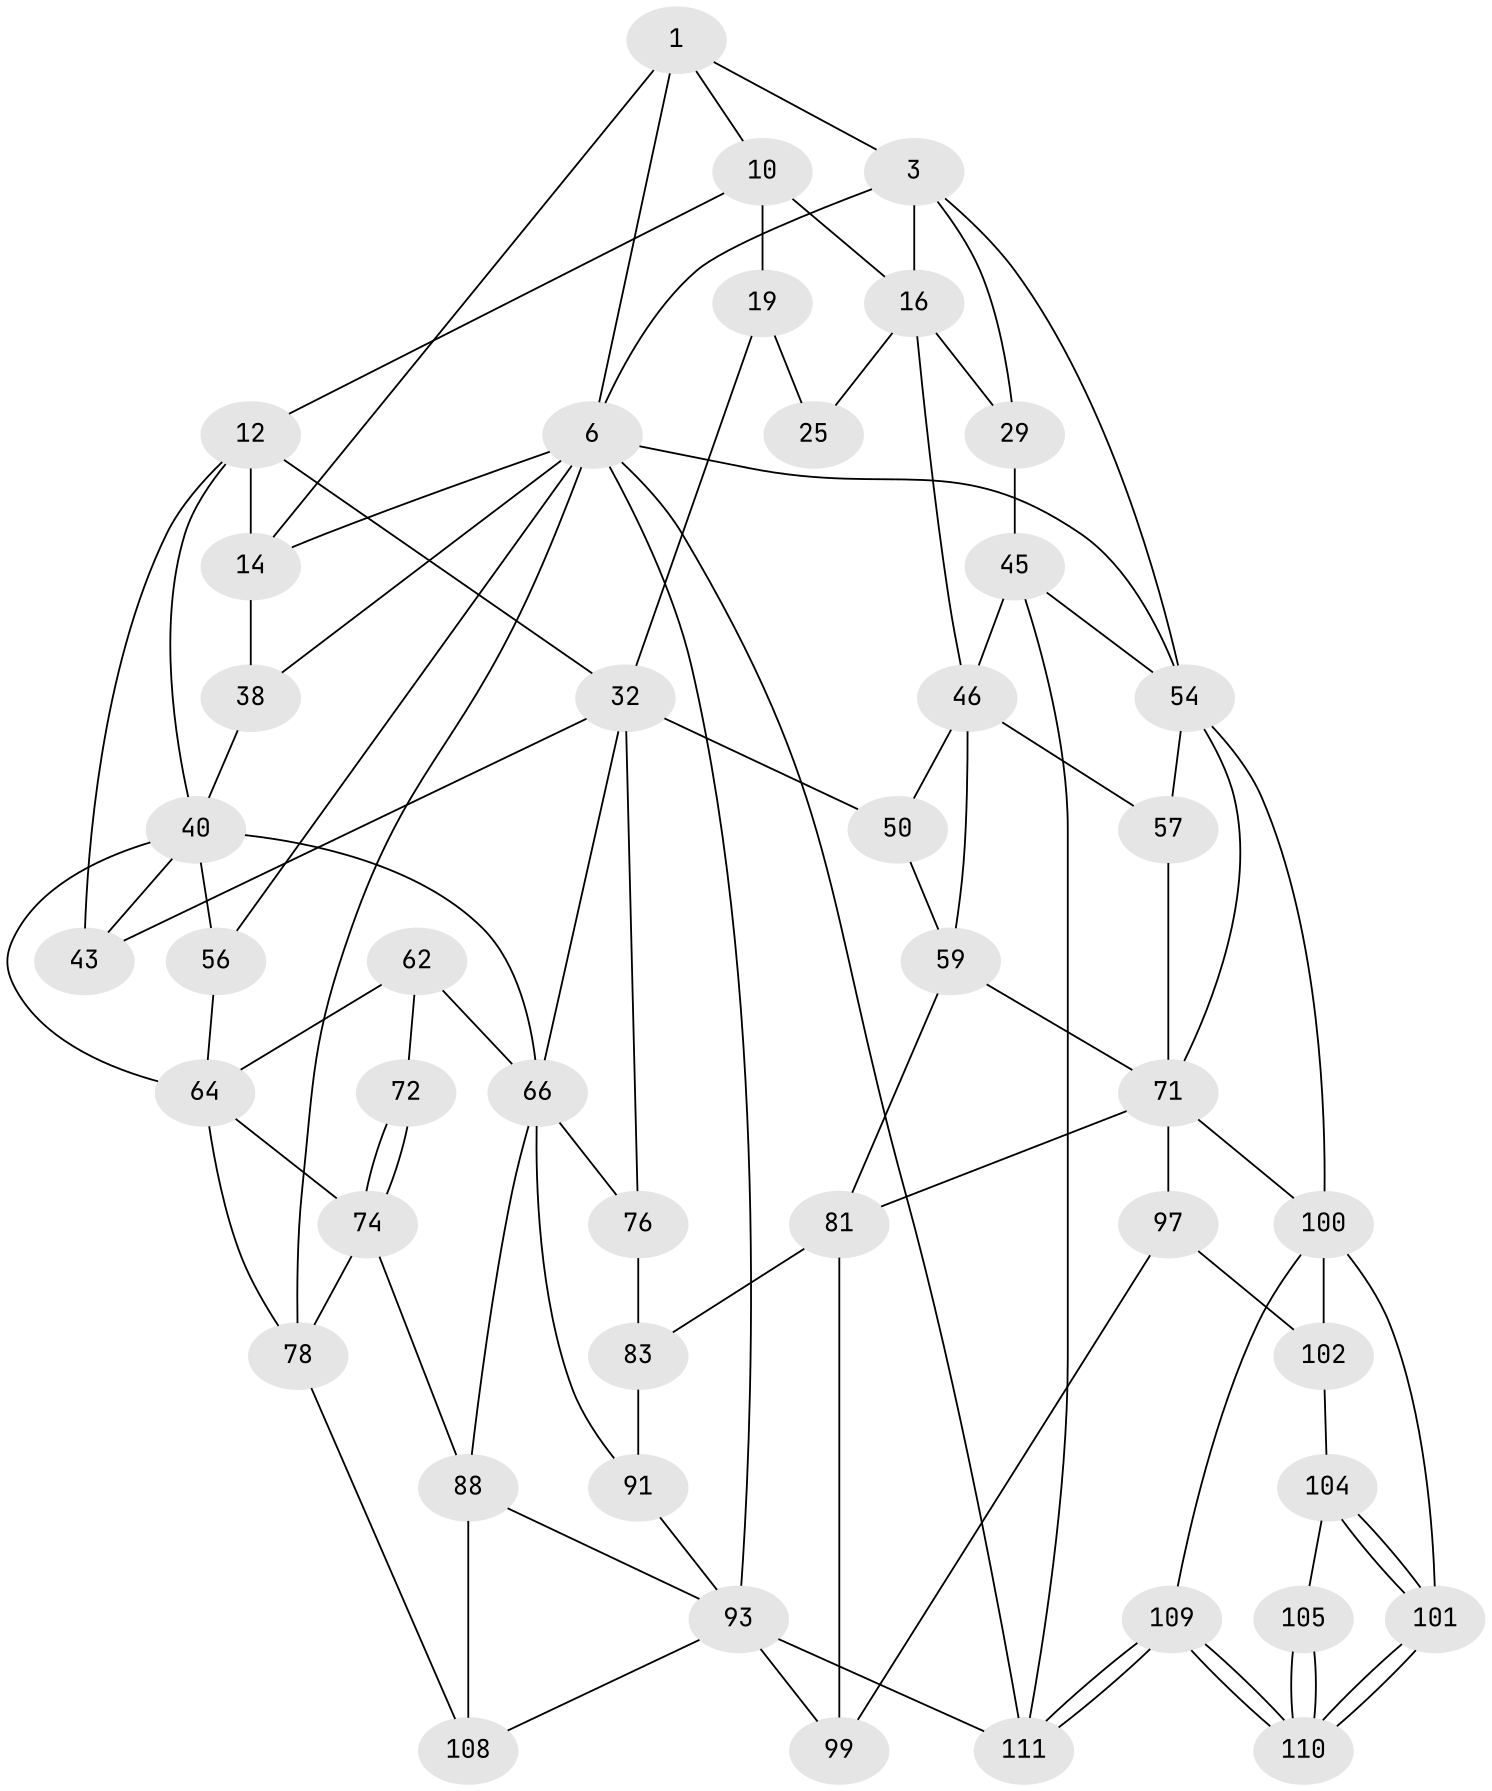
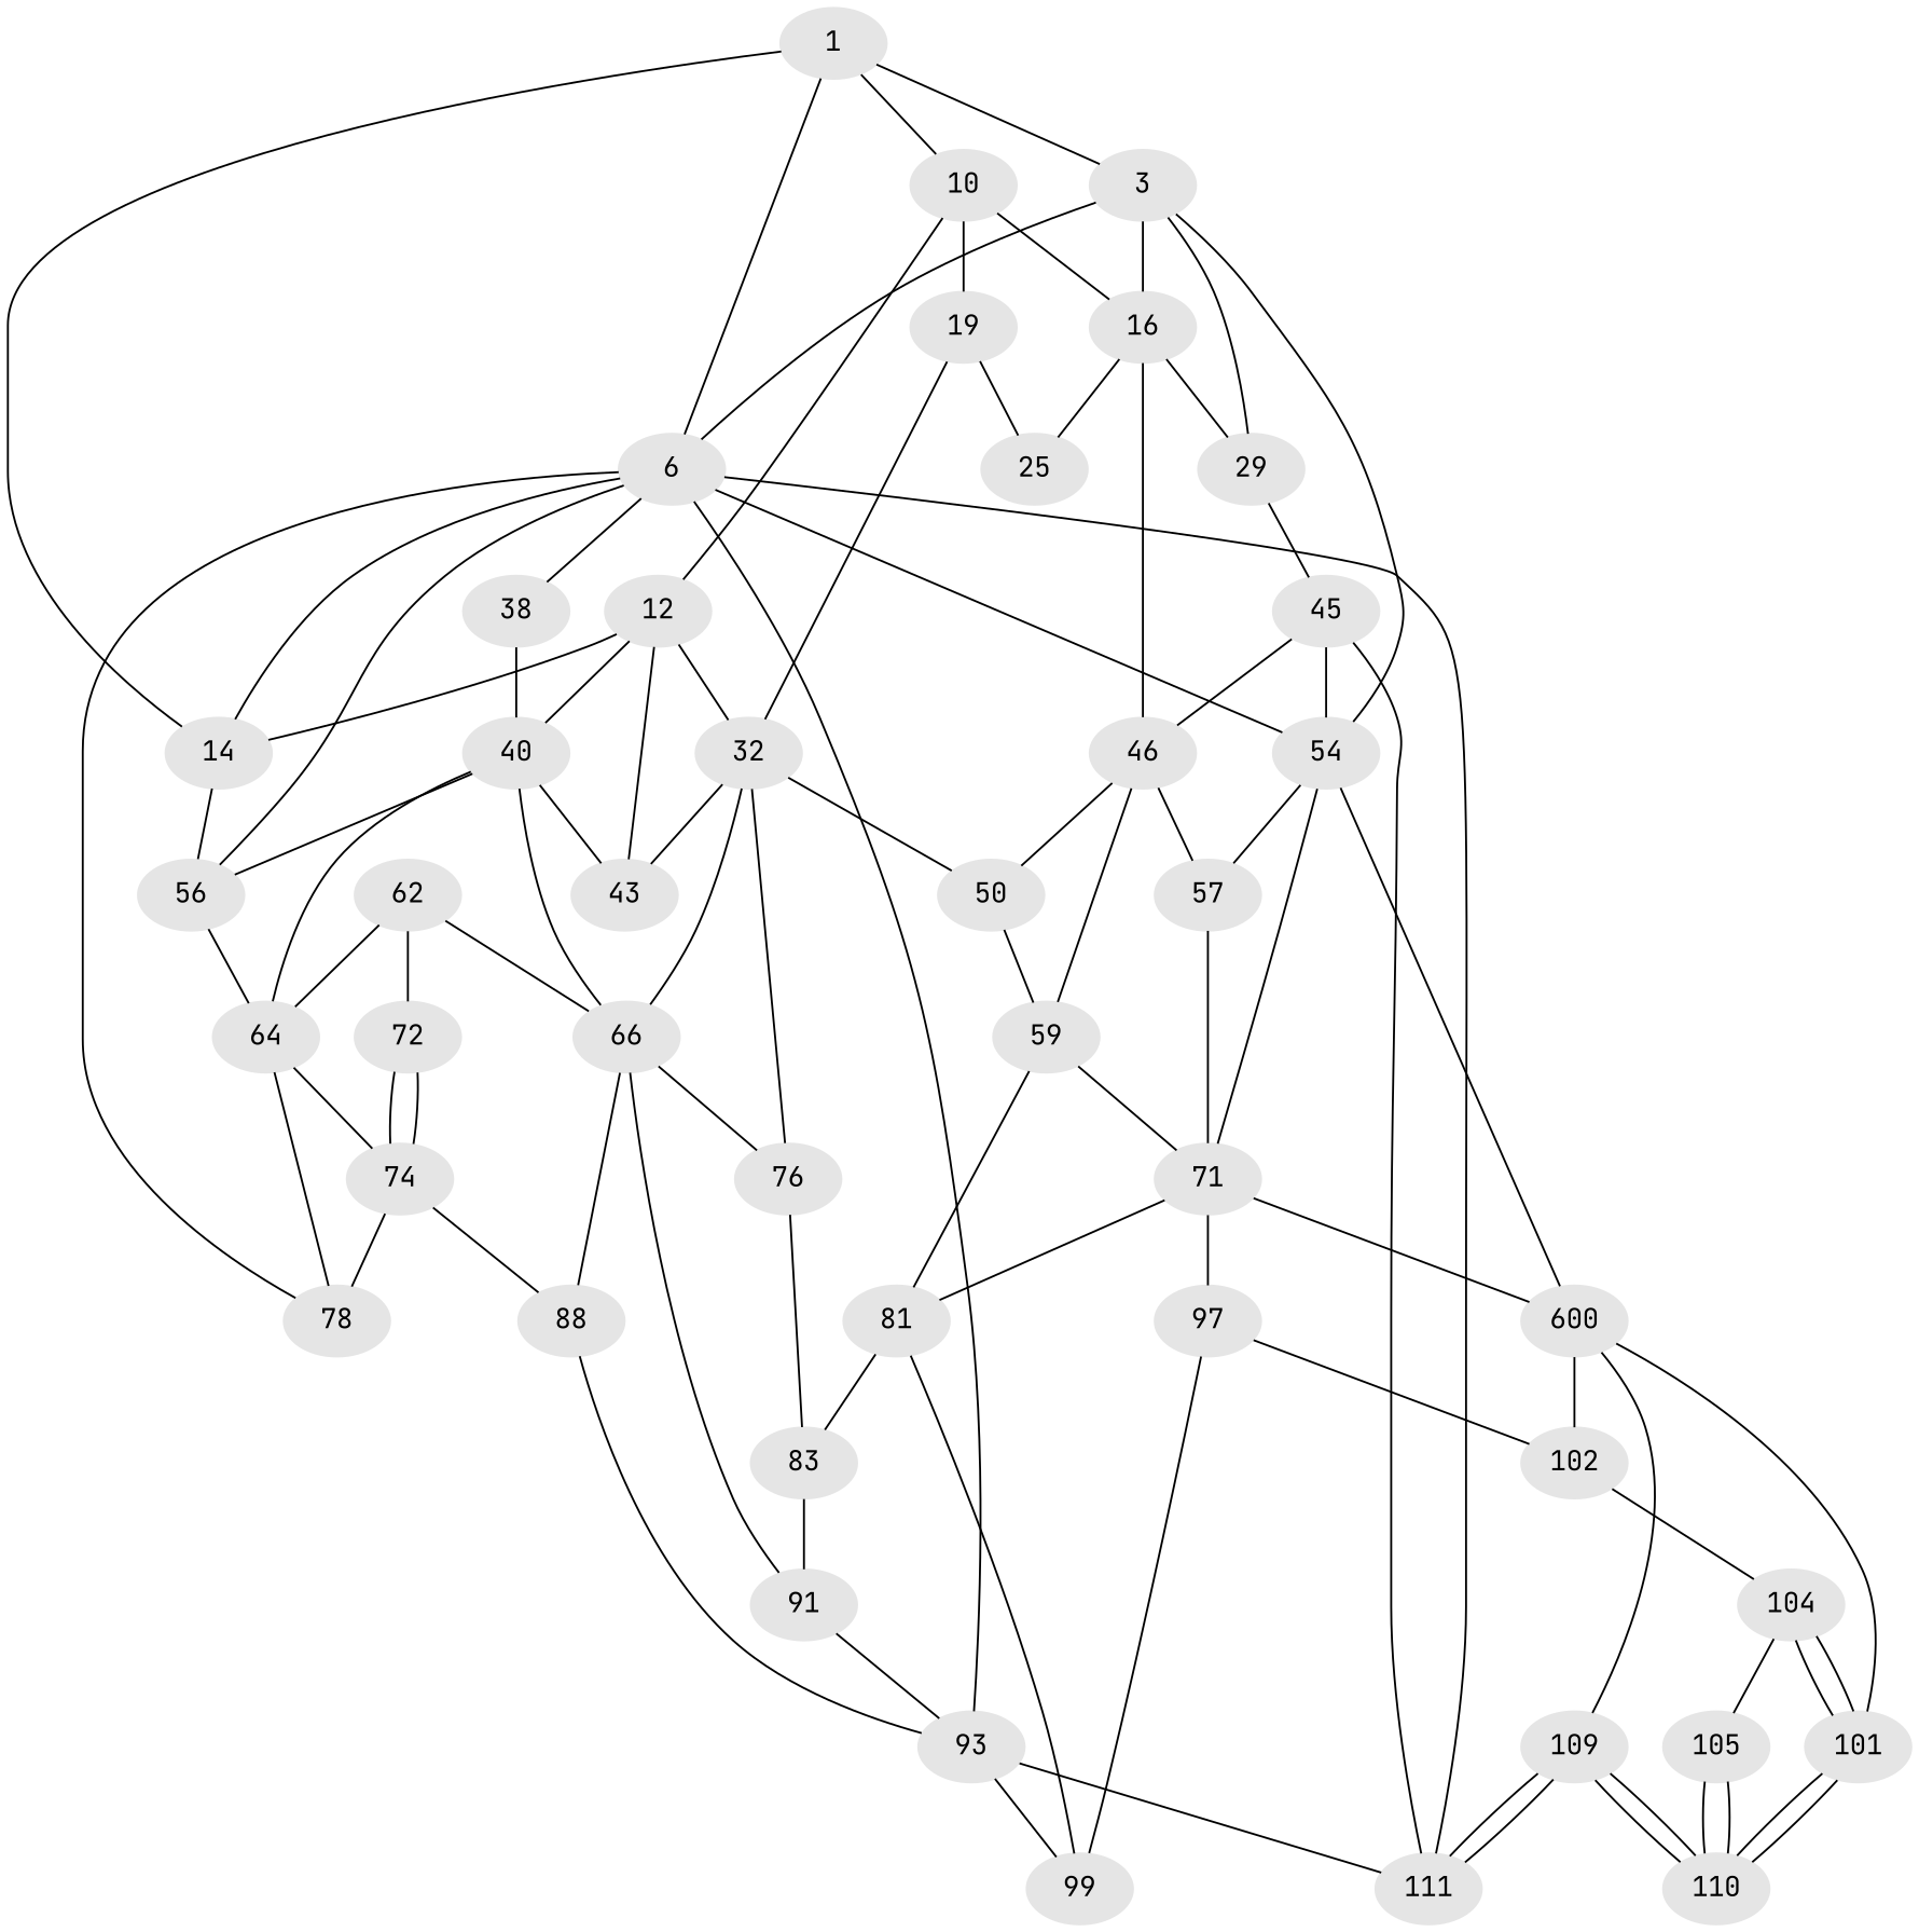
  graph {
    fontname="JetBrains Mono"
    node [color=gray90 fontname="JetBrains Mono" style=filled]
    edge [fontname="JetBrains Mono"]
    1 [super="+2+9"]
    3 [super="+4+18"]
    6 [super="+7+80+39"]
    10 [super="+11+15"]
    14 [super="+28"]
    16 [super="+17+24"]
    29 [super="+37"]
    54 [super="+55+69"]
    38
    56
    78 [super="+79"]
    93 [super="+106+94"]
    111 [super="+114"]
    12 [super="+13+33"]
    19 [super="+26+20"]
    25
    46 [super="+52"]
    45
    57
    71 [super="+85+72"]
-   100 [super="+103+101"]
+   100 [super="+103+101" label=600]
    40 [super="+44+41"]
    64 [super="+65"]
-   108
    99
    32 [super="+47"]
    43
    50 [super="+61"]
    66 [super="+67"]
    76
    59 [super="+60"]
    88 [super="+95"]
    91 [super="+92"]
    83 [super="+84"]
    62 [super="+63+68"]
    n36 [label=72]
    81 [super="+82"]
    97 [super="+98"]
    102
    n40 [label=101]
    109
    74 [super="+75+89"]
    104
    105
    110
    1 -- 3
    1 -- 6
    1 -- 10
    1 -- 14
    3 -- 6
    3 -- 16 [weight=3]
    3 -- 29 [weight=2]
    3 -- 54 [weight=2]
    6 -- 14
    6 -- 54
    6 -- 38
    6 -- 56
    6 -- 78
    6 -- 93
    6 -- 111
    10 -- 16
    10 -- 12
    10 -- 19 [weight=2]
-   14 -- 38
+   14 -- 56
    16 -- 29
    16 -- 25 [weight=2]
    16 -- 46
    29 -- 45
    54 -- 57
    54 -- 71
    54 -- 100
    38 -- 40
    56 -- 64
-   78 -- 108
    93 -- 111 [weight=2]
-   93 -- 108
    93 -- 99
    12 -- 14
    12 -- 40
    12 -- 32
    12 -- 43
    19 -- 25
    19 -- 32
    46 -- 57
    46 -- 50
    46 -- 59
    45 -- 54
    45 -- 111
    45 -- 46
    57 -- 71
    71 -- 100
    71 -- 81
    71 -- 97
    100 -- 102
    100 -- n40
    100 -- 109
    40 -- 56
    40 -- 64
    40 -- 43
    40 -- 66
    64 -- 78
    64 -- 74
    32 -- 43
    32 -- 50
    32 -- 66
    32 -- 76
    50 -- 59
    66 -- 76
    66 -- 88
    66 -- 91
    76 -- 83
    59 -- 71
    59 -- 81
    88 -- 93
-   88 -- 108
    91 -- 93
    83 -- 91 [weight=2]
    62 -- 64
    62 -- 66
    62 -- n36 [weight=2]
    n36 -- 74
    n36 -- 74
    81 -- 99
    81 -- 83
    97 -- 99
    97 -- 102
    102 -- 104
    n40 -- 110
    n40 -- 110
    109 -- 111
    109 -- 111
    109 -- 110
    109 -- 110
    74 -- 78 [weight=2]
    74 -- 88
    104 -- n40
    104 -- n40
    104 -- 105
    105 -- 110
    105 -- 110
  }
